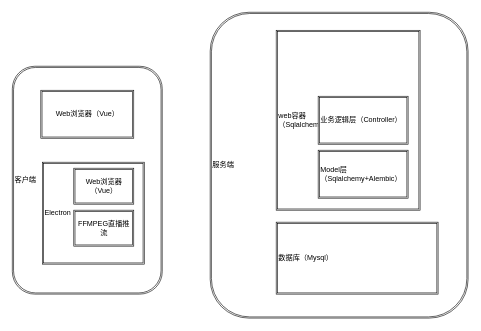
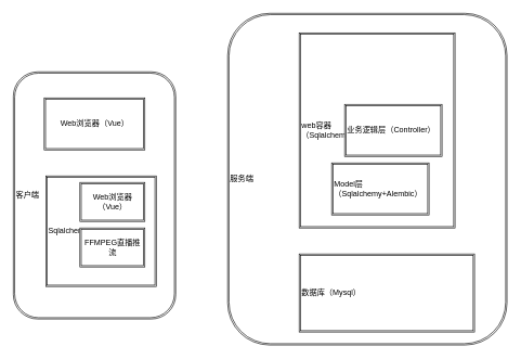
  <mxCell id="0" />
  <mxCell id="1" parent="0" />
  <mxCell id="2" value="客户端" style="shape=ext;double=1;rounded=1;whiteSpace=wrap;html=1;align=left;" vertex="1" parent="1"><mxGeometry x="20" y="110" width="250" height="380" as="geometry" /></mxCell>
  <mxCell id="3" value="服务端" style="shape=ext;double=1;rounded=1;whiteSpace=wrap;html=1;align=left;" vertex="1" parent="1"><mxGeometry x="350" y="20" width="430" height="510" as="geometry" /></mxCell>
  <mxCell id="4" value="Web浏览器（Vue）" style="shape=ext;double=1;rounded=0;whiteSpace=wrap;html=1;" vertex="1" parent="1"><mxGeometry x="67.5" y="150" width="155" height="80" as="geometry" /></mxCell>
- <mxCell id="5" value="Electron" style="shape=ext;double=1;rounded=0;whiteSpace=wrap;html=1;align=left;" vertex="1" parent="1"><mxGeometry x="70" y="270" width="170" height="170" as="geometry" /></mxCell>
+ <mxCell id="5" value="Sqlalchemy" style="shape=ext;double=1;rounded=0;whiteSpace=wrap;html=1;align=left;" vertex="1" parent="1"><mxGeometry x="70" y="270" width="170" height="170" as="geometry" /></mxCell>
  <mxCell id="6" value="&lt;span&gt;Web浏览器（Vue）&lt;/span&gt;" style="shape=ext;double=1;rounded=0;whiteSpace=wrap;html=1;" vertex="1" parent="1"><mxGeometry x="122.5" y="280" width="100" height="60" as="geometry" /></mxCell>
  <mxCell id="7" value="FFMPEG直播推流" style="shape=ext;double=1;rounded=0;whiteSpace=wrap;html=1;" vertex="1" parent="1"><mxGeometry x="122.5" y="350" width="100" height="60" as="geometry" /></mxCell>
  <mxCell id="8" value="web容器&lt;br&gt;（Sqlalchemy）" style="shape=ext;double=1;rounded=0;whiteSpace=wrap;html=1;align=left;" vertex="1" parent="1"><mxGeometry x="460" y="50" width="240" height="300" as="geometry" /></mxCell>
  <mxCell id="9" value="业务逻辑层（Controller）" style="shape=ext;double=1;rounded=0;whiteSpace=wrap;html=1;align=left;" vertex="1" parent="1"><mxGeometry x="530" y="160" width="150" height="80" as="geometry" /></mxCell>
- <mxCell id="10" value="数据库（Mysql）&lt;br&gt;" style="shape=ext;double=1;rounded=0;whiteSpace=wrap;html=1;align=left;" vertex="1" parent="1"><mxGeometry x="460" y="370" width="270" height="120" as="geometry" /></mxCell>
- <mxCell id="11" value="Model层（Sqlalchemy+Alembic）" style="shape=ext;double=1;rounded=0;whiteSpace=wrap;html=1;align=left;" vertex="1" parent="1"><mxGeometry x="530" y="250" width="150" height="80" as="geometry" /></mxCell>
+ <mxCell id="10" value="数据库（Mysql）&lt;br&gt;" style="shape=ext;double=1;rounded=0;whiteSpace=wrap;html=1;align=left;" vertex="1" parent="1"><mxGeometry x="460" y="390" width="270" height="120" as="geometry" /></mxCell>
+ <mxCell id="11" value="Model层（Sqlalchemy+Alembic）" style="shape=ext;double=1;rounded=0;whiteSpace=wrap;html=1;align=left;" vertex="1" parent="1"><mxGeometry x="510" y="250" width="150" height="80" as="geometry" /></mxCell>
